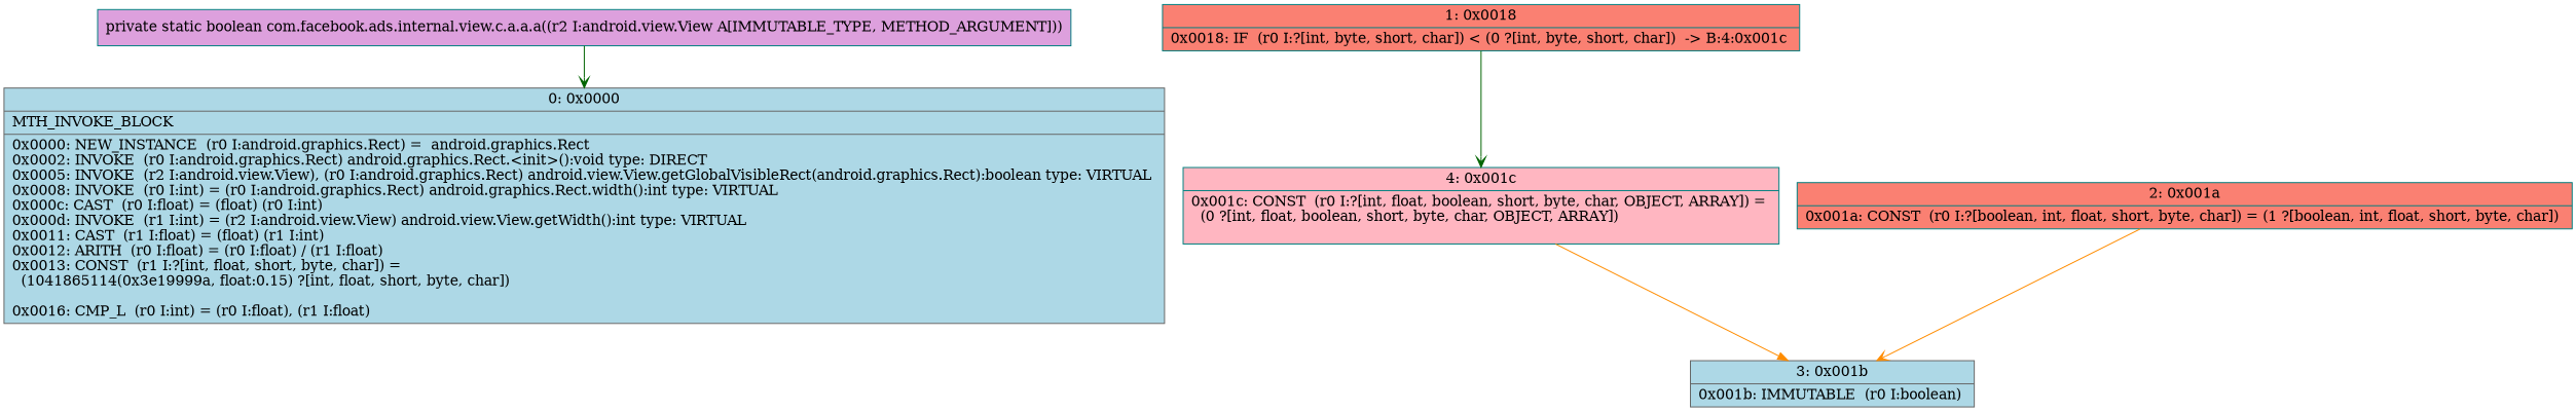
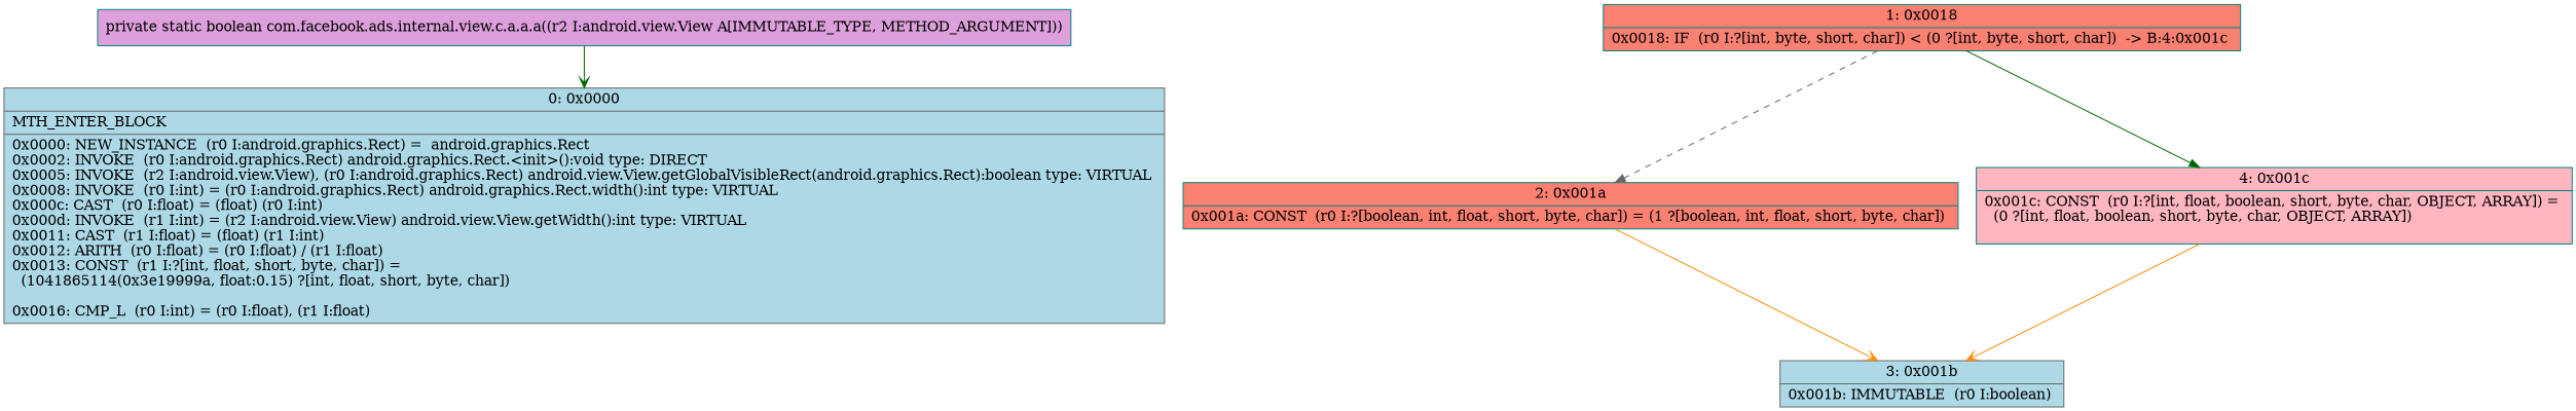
  digraph {
    node [color=teal fillcolor=lightblue shape=record style=filled]
    edge [arrowhead=normal color=darkgreen]
-   n1 [color=gray40 label="{0\:\ 0x0000|MTH_INVOKE_BLOCK\l|0x0000: NEW_INSTANCE  (r0 I:android.graphics.Rect) =  android.graphics.Rect \l0x0002: INVOKE  (r0 I:android.graphics.Rect) android.graphics.Rect.\<init\>():void type: DIRECT \l0x0005: INVOKE  (r2 I:android.view.View), (r0 I:android.graphics.Rect) android.view.View.getGlobalVisibleRect(android.graphics.Rect):boolean type: VIRTUAL \l0x0008: INVOKE  (r0 I:int) = (r0 I:android.graphics.Rect) android.graphics.Rect.width():int type: VIRTUAL \l0x000c: CAST  (r0 I:float) = (float) (r0 I:int) \l0x000d: INVOKE  (r1 I:int) = (r2 I:android.view.View) android.view.View.getWidth():int type: VIRTUAL \l0x0011: CAST  (r1 I:float) = (float) (r1 I:int) \l0x0012: ARITH  (r0 I:float) = (r0 I:float) \/ (r1 I:float) \l0x0013: CONST  (r1 I:?[int, float, short, byte, char]) = \l  (1041865114(0x3e19999a, float:0.15) ?[int, float, short, byte, char])\l \l0x0016: CMP_L  (r0 I:int) = (r0 I:float), (r1 I:float) \l}"]
+   n1 [color=gray40 label="{0\:\ 0x0000|MTH_ENTER_BLOCK\l|0x0000: NEW_INSTANCE  (r0 I:android.graphics.Rect) =  android.graphics.Rect \l0x0002: INVOKE  (r0 I:android.graphics.Rect) android.graphics.Rect.\<init\>():void type: DIRECT \l0x0005: INVOKE  (r2 I:android.view.View), (r0 I:android.graphics.Rect) android.view.View.getGlobalVisibleRect(android.graphics.Rect):boolean type: VIRTUAL \l0x0008: INVOKE  (r0 I:int) = (r0 I:android.graphics.Rect) android.graphics.Rect.width():int type: VIRTUAL \l0x000c: CAST  (r0 I:float) = (float) (r0 I:int) \l0x000d: INVOKE  (r1 I:int) = (r2 I:android.view.View) android.view.View.getWidth():int type: VIRTUAL \l0x0011: CAST  (r1 I:float) = (float) (r1 I:int) \l0x0012: ARITH  (r0 I:float) = (r0 I:float) \/ (r1 I:float) \l0x0013: CONST  (r1 I:?[int, float, short, byte, char]) = \l  (1041865114(0x3e19999a, float:0.15) ?[int, float, short, byte, char])\l \l0x0016: CMP_L  (r0 I:int) = (r0 I:float), (r1 I:float) \l}"]
    n2 [fillcolor=salmon label="{1\:\ 0x0018|0x0018: IF  (r0 I:?[int, byte, short, char]) \< (0 ?[int, byte, short, char])  \-\> B:4:0x001c \l}"]
    n3 [fillcolor=salmon label="{2\:\ 0x001a|0x001a: CONST  (r0 I:?[boolean, int, float, short, byte, char]) = (1 ?[boolean, int, float, short, byte, char]) \l}"]
    n4 [fillcolor=lightpink label="{4\:\ 0x001c|0x001c: CONST  (r0 I:?[int, float, boolean, short, byte, char, OBJECT, ARRAY]) = \l  (0 ?[int, float, boolean, short, byte, char, OBJECT, ARRAY])\l \l}"]
    n5 [color=gray40 label="{3\:\ 0x001b|0x001b: IMMUTABLE  (r0 I:boolean) \l}"]
    n6 [fillcolor=plum label="{private static boolean com.facebook.ads.internal.view.c.a.a.a((r2 I:android.view.View A[IMMUTABLE_TYPE, METHOD_ARGUMENT])) }"]
-   n2 -> n4 [arrowhead=vee]
+   n2 -> n3 [color=gray40 style=dashed]
+   n2 -> n4
    n3 -> n5 [arrowhead=vee color=darkorange]
-   n4 -> n5 [color=darkorange]
+   n4 -> n5 [arrowhead=vee color=darkorange]
    n6 -> n1 [arrowhead=vee]
  }
